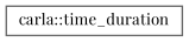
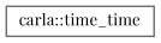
  digraph {
    rankdir=LR
    fontname="Playfair Display"
-   n1 [color=grey40 fillcolor=white fontname="Playfair Display" fontsize=10 height=0.2 label="carla::time_duration" shape=box style=filled width=0.4]
+   n1 [color=grey40 fillcolor=white fontname="Playfair Display" fontsize=10 height=0.2 label="carla::time_time" shape=box style=filled width=0.4]
  }
